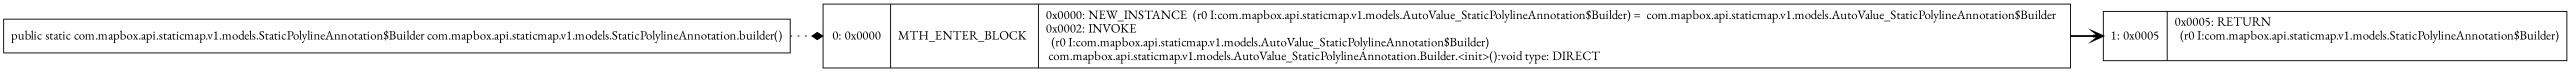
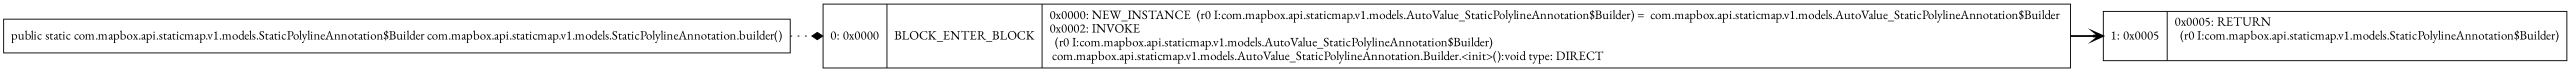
  digraph {
    rankdir=LR
    fontname="EB Garamond"
    node [shape=record fontname="EB Garamond"]
    edge [fontname="EB Garamond"]
-   n1 [label="{0\:\ 0x0000|MTH_ENTER_BLOCK\l|0x0000: NEW_INSTANCE  (r0 I:com.mapbox.api.staticmap.v1.models.AutoValue_StaticPolylineAnnotation$Builder) =  com.mapbox.api.staticmap.v1.models.AutoValue_StaticPolylineAnnotation$Builder \l0x0002: INVOKE  \l  (r0 I:com.mapbox.api.staticmap.v1.models.AutoValue_StaticPolylineAnnotation$Builder)\l com.mapbox.api.staticmap.v1.models.AutoValue_StaticPolylineAnnotation.Builder.\<init\>():void type: DIRECT \l}"]
+   n1 [label="{0\:\ 0x0000|BLOCK_ENTER_BLOCK\l|0x0000: NEW_INSTANCE  (r0 I:com.mapbox.api.staticmap.v1.models.AutoValue_StaticPolylineAnnotation$Builder) =  com.mapbox.api.staticmap.v1.models.AutoValue_StaticPolylineAnnotation$Builder \l0x0002: INVOKE  \l  (r0 I:com.mapbox.api.staticmap.v1.models.AutoValue_StaticPolylineAnnotation$Builder)\l com.mapbox.api.staticmap.v1.models.AutoValue_StaticPolylineAnnotation.Builder.\<init\>():void type: DIRECT \l}"]
    n2 [label="{1\:\ 0x0005|0x0005: RETURN  \l  (r0 I:com.mapbox.api.staticmap.v1.models.StaticPolylineAnnotation$Builder)\l \l}"]
    n3 [label="{public static com.mapbox.api.staticmap.v1.models.StaticPolylineAnnotation$Builder com.mapbox.api.staticmap.v1.models.StaticPolylineAnnotation.builder() }"]
    n1 -> n2 [style=bold arrowhead=vee]
    n3 -> n1 [style=dotted arrowhead=diamond]
  }
